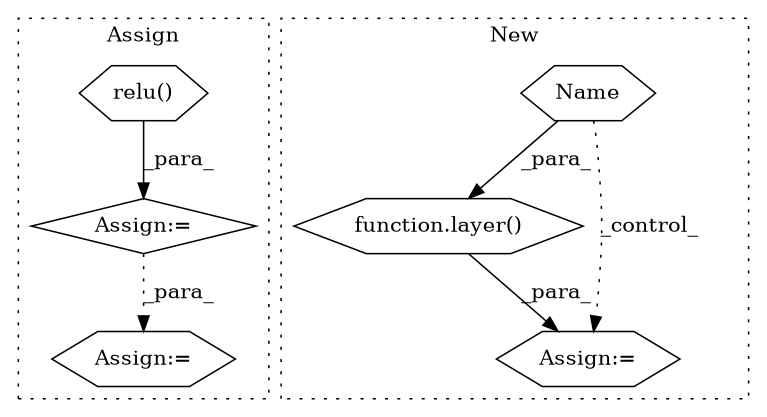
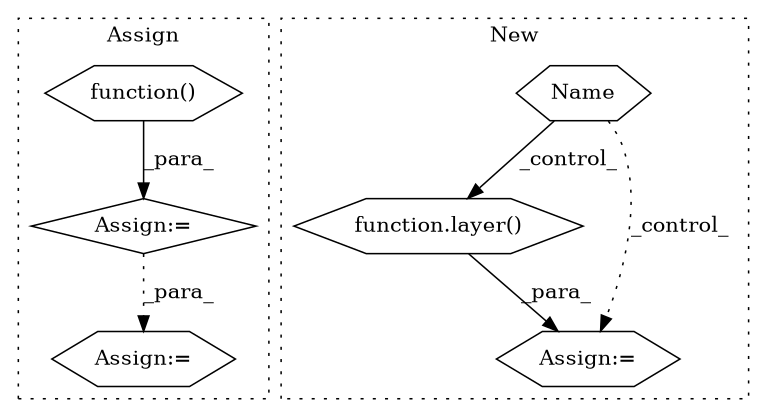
  digraph {
    node [a=68 l=3 shape=hexagon]
    edge [style=solid]
-   n1 [a=75 l="7,1" label="relu()" s="1559,1598"]
+   n1 [a=75 l="7,1" label="function()" s="1559,1598"]
    n2 [label="Assign:=" s=1556 shape=diamond]
    n3 [label="Assign:=" s=1616]
    n4 [a=75 l="6,1" label="function.layer()" s="2129,2141"]
    n5 [a=87 l=5 label=Name s=2084]
    n6 [label="Assign:=" s=2197]
    subgraph cluster_1 {
      label=Assign
      style=dotted
      n1
      n2
      n3
    }
    subgraph cluster_2 {
      label=New
      style=dotted
      n4
      n5
      n6
    }
    n1 -> n2 [label=_para_]
    n2 -> n3 [label=_para_ style=dotted]
    n4 -> n6 [label=_para_]
-   n5 -> n4 [label=_para_]
+   n5 -> n4 [label=_control_]
    n5 -> n6 [label=_control_ style=dotted]
  }
